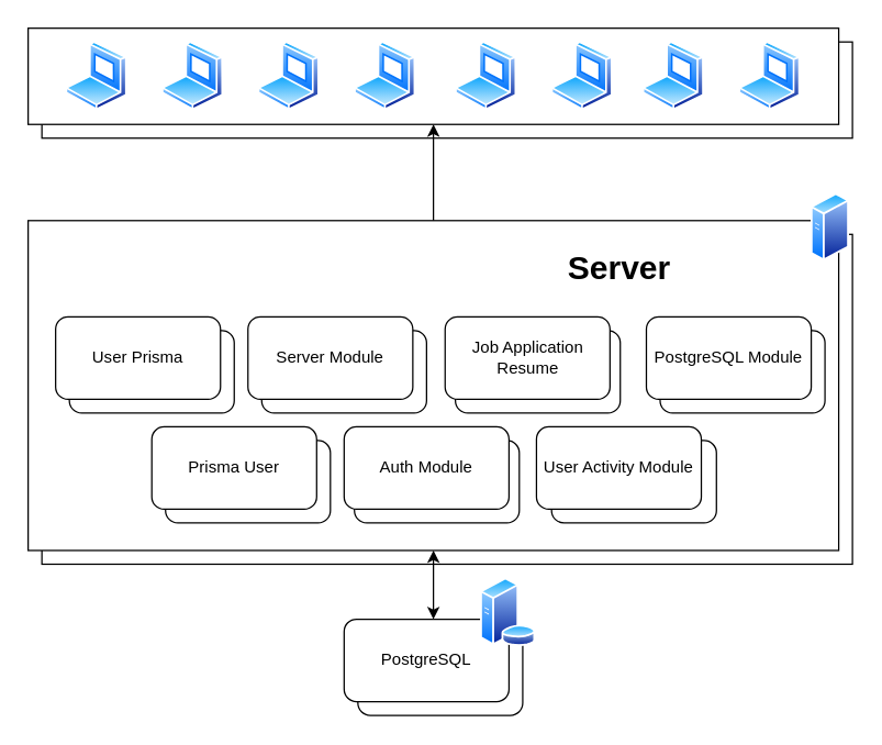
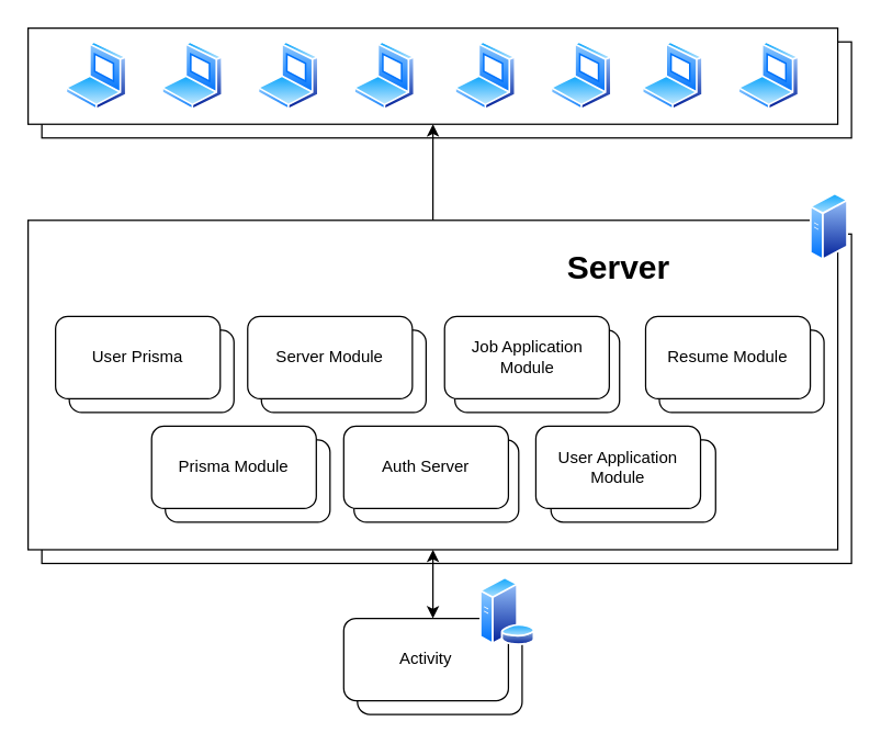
  <mxCell id="0" />
  <mxCell id="1" parent="0" />
  <mxCell id="2" value="" style="rounded=0;whiteSpace=wrap;html=1;" vertex="1" parent="1"><mxGeometry x="30" width="590" height="70" as="geometry" y="30" /></mxCell>
  <mxCell id="3" value="" style="rounded=0;whiteSpace=wrap;html=1;" vertex="1" parent="1"><mxGeometry x="30" y="170" width="590" height="240" as="geometry" /></mxCell>
  <mxCell id="4" value="" style="rounded=0;whiteSpace=wrap;html=1;" vertex="1" parent="1"><mxGeometry x="20" y="160" width="590" height="240" as="geometry" /></mxCell>
  <mxCell id="5" value="" style="rounded=1;whiteSpace=wrap;html=1;" vertex="1" parent="1"><mxGeometry x="401" y="320" width="120" height="60" as="geometry" /></mxCell>
  <mxCell id="6" value="" style="rounded=1;whiteSpace=wrap;html=1;" vertex="1" parent="1"><mxGeometry x="257.5" y="320" width="120" height="60" as="geometry" /></mxCell>
  <mxCell id="7" value="" style="rounded=1;whiteSpace=wrap;html=1;" vertex="1" parent="1"><mxGeometry x="120" y="320" width="120" height="60" as="geometry" /></mxCell>
  <mxCell id="8" value="" style="rounded=1;whiteSpace=wrap;html=1;" vertex="1" parent="1"><mxGeometry x="480" y="240" width="120" height="60" as="geometry" /></mxCell>
  <mxCell id="9" value="" style="rounded=1;whiteSpace=wrap;html=1;" vertex="1" parent="1"><mxGeometry x="331" y="240" width="120" height="60" as="geometry" /></mxCell>
  <mxCell id="10" value="" style="rounded=1;whiteSpace=wrap;html=1;" vertex="1" parent="1"><mxGeometry x="50" y="240" width="120" height="60" as="geometry" /></mxCell>
  <mxCell id="11" value="" style="rounded=1;whiteSpace=wrap;html=1;" vertex="1" parent="1"><mxGeometry x="190" y="240" width="120" height="60" as="geometry" /></mxCell>
  <mxCell id="12" value="User Prisma" style="rounded=1;whiteSpace=wrap;html=1;" vertex="1" parent="1"><mxGeometry x="40" y="230" width="120" height="60" as="geometry" /></mxCell>
  <mxCell id="13" value="Server Module" style="rounded=1;whiteSpace=wrap;html=1;" vertex="1" parent="1"><mxGeometry x="180" y="230" width="120" height="60" as="geometry" /></mxCell>
- <mxCell id="14" value="Job Application Resume" style="rounded=1;whiteSpace=wrap;html=1;" vertex="1" parent="1"><mxGeometry x="323.5" y="230" width="120" height="60" as="geometry" /></mxCell>
- <mxCell id="15" value="Prisma User" style="rounded=1;whiteSpace=wrap;html=1;" vertex="1" parent="1"><mxGeometry x="110" y="310" width="120" height="60" as="geometry" /></mxCell>
- <mxCell id="16" value="Auth Module" style="rounded=1;whiteSpace=wrap;html=1;" vertex="1" parent="1"><mxGeometry x="250" y="310" width="120" height="60" as="geometry" /></mxCell>
- <mxCell id="17" value="User Activity Module" style="rounded=1;whiteSpace=wrap;html=1;" vertex="1" parent="1"><mxGeometry x="390" y="310" width="120" height="60" as="geometry" /></mxCell>
- <mxCell id="18" value="PostgreSQL Module" style="rounded=1;whiteSpace=wrap;html=1;" vertex="1" parent="1"><mxGeometry x="470" y="230" width="120" height="60" as="geometry" /></mxCell>
+ <mxCell id="14" value="Job Application Module" style="rounded=1;whiteSpace=wrap;html=1;" vertex="1" parent="1"><mxGeometry x="323.5" y="230" width="120" height="60" as="geometry" /></mxCell>
+ <mxCell id="15" value="Prisma Module" style="rounded=1;whiteSpace=wrap;html=1;" vertex="1" parent="1"><mxGeometry x="110" y="310" width="120" height="60" as="geometry" /></mxCell>
+ <mxCell id="16" value="Auth Server" style="rounded=1;whiteSpace=wrap;html=1;" vertex="1" parent="1"><mxGeometry x="250" y="310" width="120" height="60" as="geometry" /></mxCell>
+ <mxCell id="17" value="User Application Module" style="rounded=1;whiteSpace=wrap;html=1;" vertex="1" parent="1"><mxGeometry x="390" y="310" width="120" height="60" as="geometry" /></mxCell>
+ <mxCell id="18" value="Resume Module" style="rounded=1;whiteSpace=wrap;html=1;" vertex="1" parent="1"><mxGeometry x="470" y="230" width="120" height="60" as="geometry" /></mxCell>
  <mxCell id="19" value="" style="rounded=0;whiteSpace=wrap;html=1;" vertex="1" parent="1"><mxGeometry x="20" y="20" width="590" height="70" as="geometry" /></mxCell>
  <mxCell id="20" value="" style="endArrow=classic;html=1;rounded=0;entryX=0.5;entryY=1;entryDx=0;entryDy=0;exitX=0.5;exitY=0;exitDx=0;exitDy=0;" edge="1" parent="1" source="4" target="19"><mxGeometry width="50" height="50" relative="1" as="geometry"><mxPoint x="280" y="280" as="sourcePoint" /><mxPoint x="330" y="230" as="targetPoint" /></mxGeometry></mxCell>
  <mxCell id="21" value="&lt;b&gt;&lt;font style=&quot;font-size: 24px;&quot;&gt;Server&lt;/font&gt;&lt;/b&gt;" style="text;html=1;strokeColor=none;fillColor=none;align=center;verticalAlign=middle;whiteSpace=wrap;rounded=0;" vertex="1" parent="1"><mxGeometry x="387.5" y="180" width="125" height="30" as="geometry" /></mxCell>
  <mxCell id="22" value="" style="image;aspect=fixed;perimeter=ellipsePerimeter;html=1;align=center;shadow=0;dashed=0;spacingTop=3;image=img/lib/active_directory/laptop_client.svg;" vertex="1" parent="1"><mxGeometry x="47.5" width="45" height="50" as="geometry" y="30" /></mxCell>
  <mxCell id="23" value="" style="image;aspect=fixed;perimeter=ellipsePerimeter;html=1;align=center;shadow=0;dashed=0;spacingTop=3;image=img/lib/active_directory/laptop_client.svg;" vertex="1" parent="1"><mxGeometry x="117.5" width="45" height="50" as="geometry" y="30" /></mxCell>
  <mxCell id="24" value="" style="image;aspect=fixed;perimeter=ellipsePerimeter;html=1;align=center;shadow=0;dashed=0;spacingTop=3;image=img/lib/active_directory/laptop_client.svg;" vertex="1" parent="1"><mxGeometry x="187.5" width="45" height="50" as="geometry" y="30" /></mxCell>
  <mxCell id="25" value="" style="image;aspect=fixed;perimeter=ellipsePerimeter;html=1;align=center;shadow=0;dashed=0;spacingTop=3;image=img/lib/active_directory/laptop_client.svg;" vertex="1" parent="1"><mxGeometry x="257.5" width="45" height="50" as="geometry" y="30" /></mxCell>
  <mxCell id="26" value="" style="image;aspect=fixed;perimeter=ellipsePerimeter;html=1;align=center;shadow=0;dashed=0;spacingTop=3;image=img/lib/active_directory/laptop_client.svg;" vertex="1" parent="1"><mxGeometry x="331" width="45" height="50" as="geometry" y="30" /></mxCell>
  <mxCell id="27" value="" style="image;aspect=fixed;perimeter=ellipsePerimeter;html=1;align=center;shadow=0;dashed=0;spacingTop=3;image=img/lib/active_directory/laptop_client.svg;" vertex="1" parent="1"><mxGeometry x="401" width="45" height="50" as="geometry" y="30" /></mxCell>
  <mxCell id="28" value="" style="image;aspect=fixed;perimeter=ellipsePerimeter;html=1;align=center;shadow=0;dashed=0;spacingTop=3;image=img/lib/active_directory/laptop_client.svg;" vertex="1" parent="1"><mxGeometry x="467.5" width="45" height="50" as="geometry" y="30" /></mxCell>
  <mxCell id="29" value="" style="image;aspect=fixed;perimeter=ellipsePerimeter;html=1;align=center;shadow=0;dashed=0;spacingTop=3;image=img/lib/active_directory/laptop_client.svg;" vertex="1" parent="1"><mxGeometry x="537.5" width="45" height="50" as="geometry" y="30" /></mxCell>
  <mxCell id="30" value="" style="image;aspect=fixed;perimeter=ellipsePerimeter;html=1;align=center;shadow=0;dashed=0;spacingTop=3;image=img/lib/active_directory/generic_server.svg;" vertex="1" parent="1"><mxGeometry x="590" y="140" width="28.0" height="50" as="geometry" /></mxCell>
  <mxCell id="31" value="" style="endArrow=classic;startArrow=classic;html=1;rounded=0;entryX=0.5;entryY=1;entryDx=0;entryDy=0;" edge="1" parent="1" target="4"><mxGeometry width="50" height="50" relative="1" as="geometry"><mxPoint x="315" y="450" as="sourcePoint" /><mxPoint x="324" y="430" as="targetPoint" /></mxGeometry></mxCell>
  <mxCell id="32" value="" style="rounded=1;whiteSpace=wrap;html=1;" vertex="1" parent="1"><mxGeometry x="260" y="460" width="120" height="60" as="geometry" /></mxCell>
- <mxCell id="33" value="PostgreSQL" style="rounded=1;whiteSpace=wrap;html=1;" vertex="1" parent="1"><mxGeometry x="250" y="450" width="120" height="60" as="geometry" /></mxCell>
+ <mxCell id="33" value="Activity" style="rounded=1;whiteSpace=wrap;html=1;" vertex="1" parent="1"><mxGeometry x="250" y="450" width="120" height="60" as="geometry" /></mxCell>
  <mxCell id="34" value="" style="image;aspect=fixed;perimeter=ellipsePerimeter;html=1;align=center;shadow=0;dashed=0;spacingTop=3;image=img/lib/active_directory/database_server.svg;" vertex="1" parent="1"><mxGeometry x="349" y="420" width="41" height="50" as="geometry" /></mxCell>
